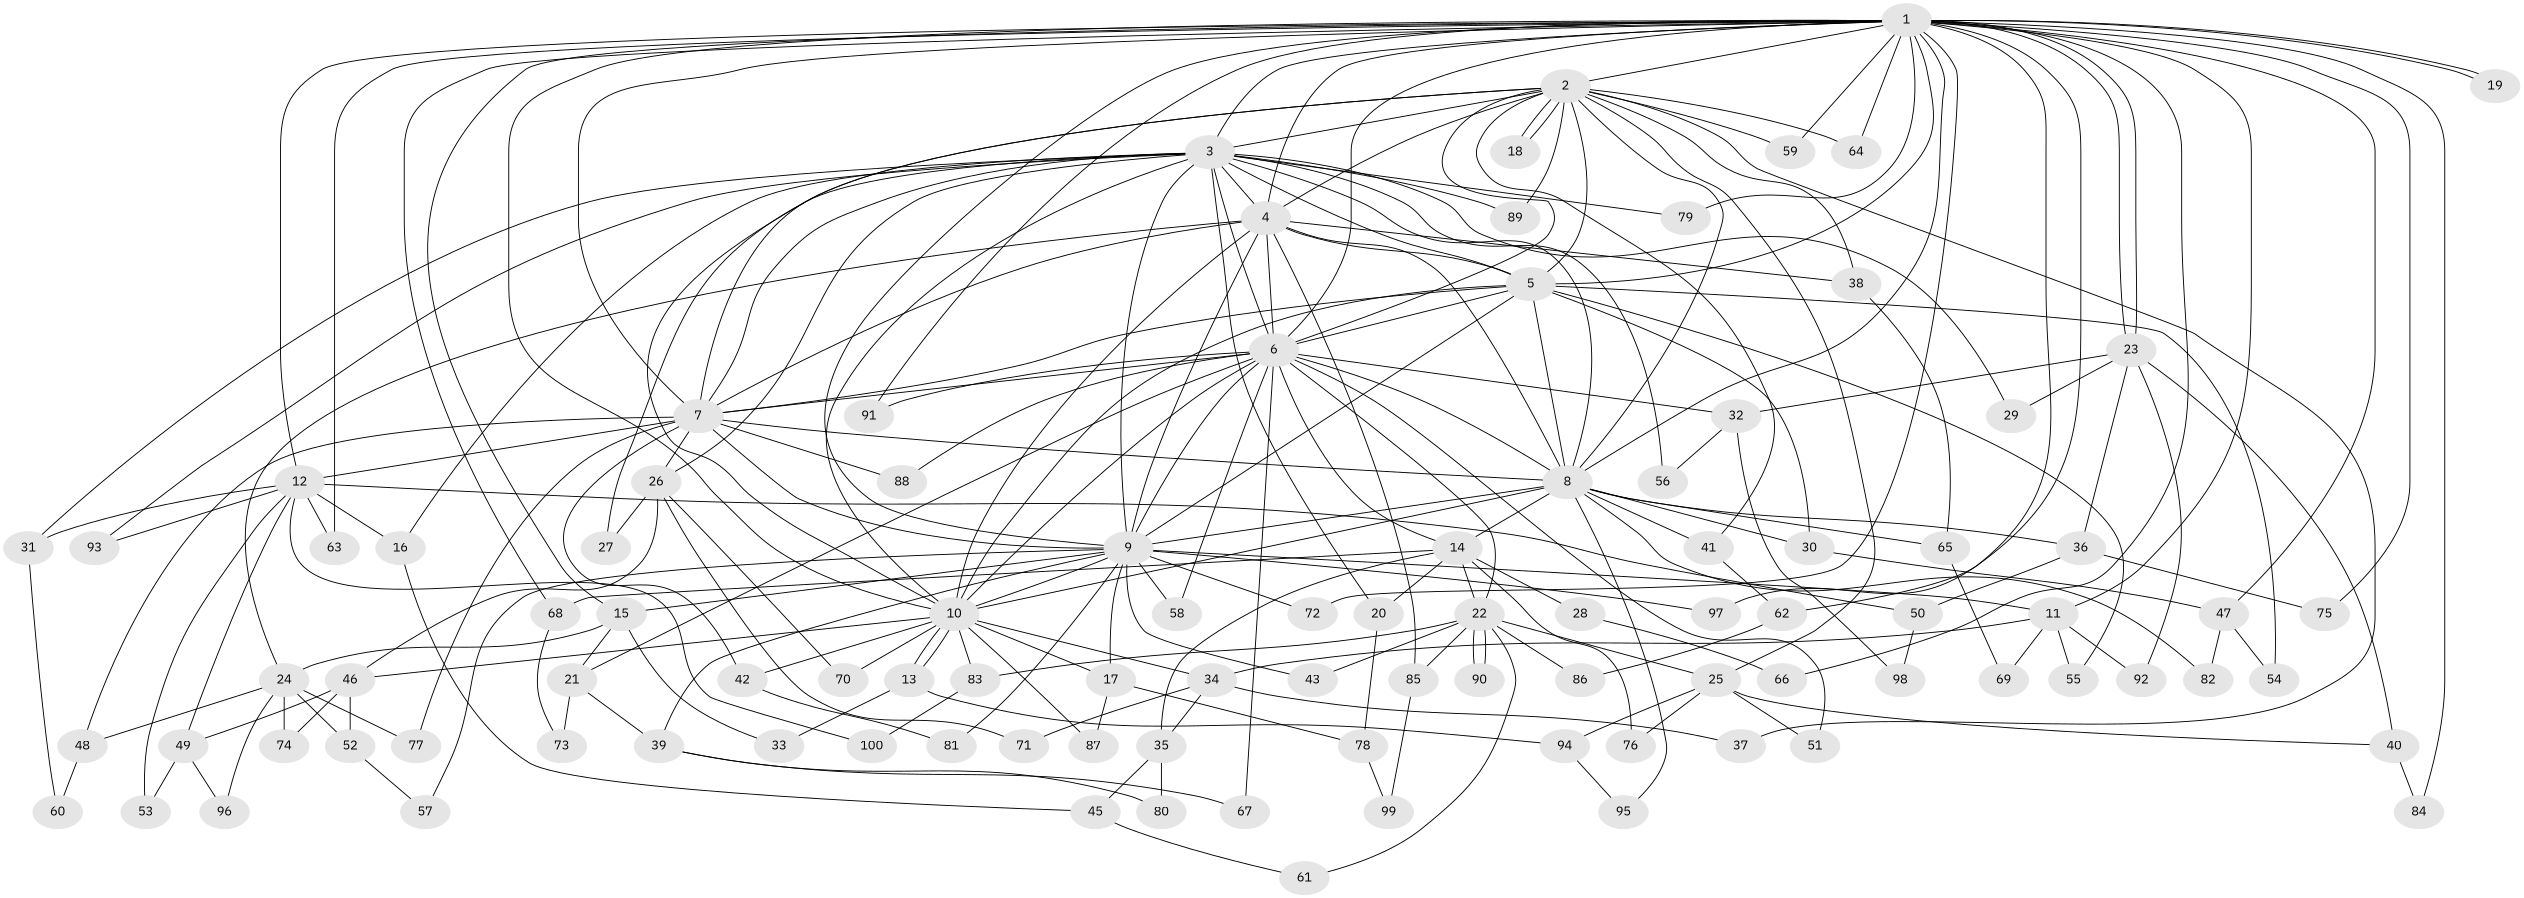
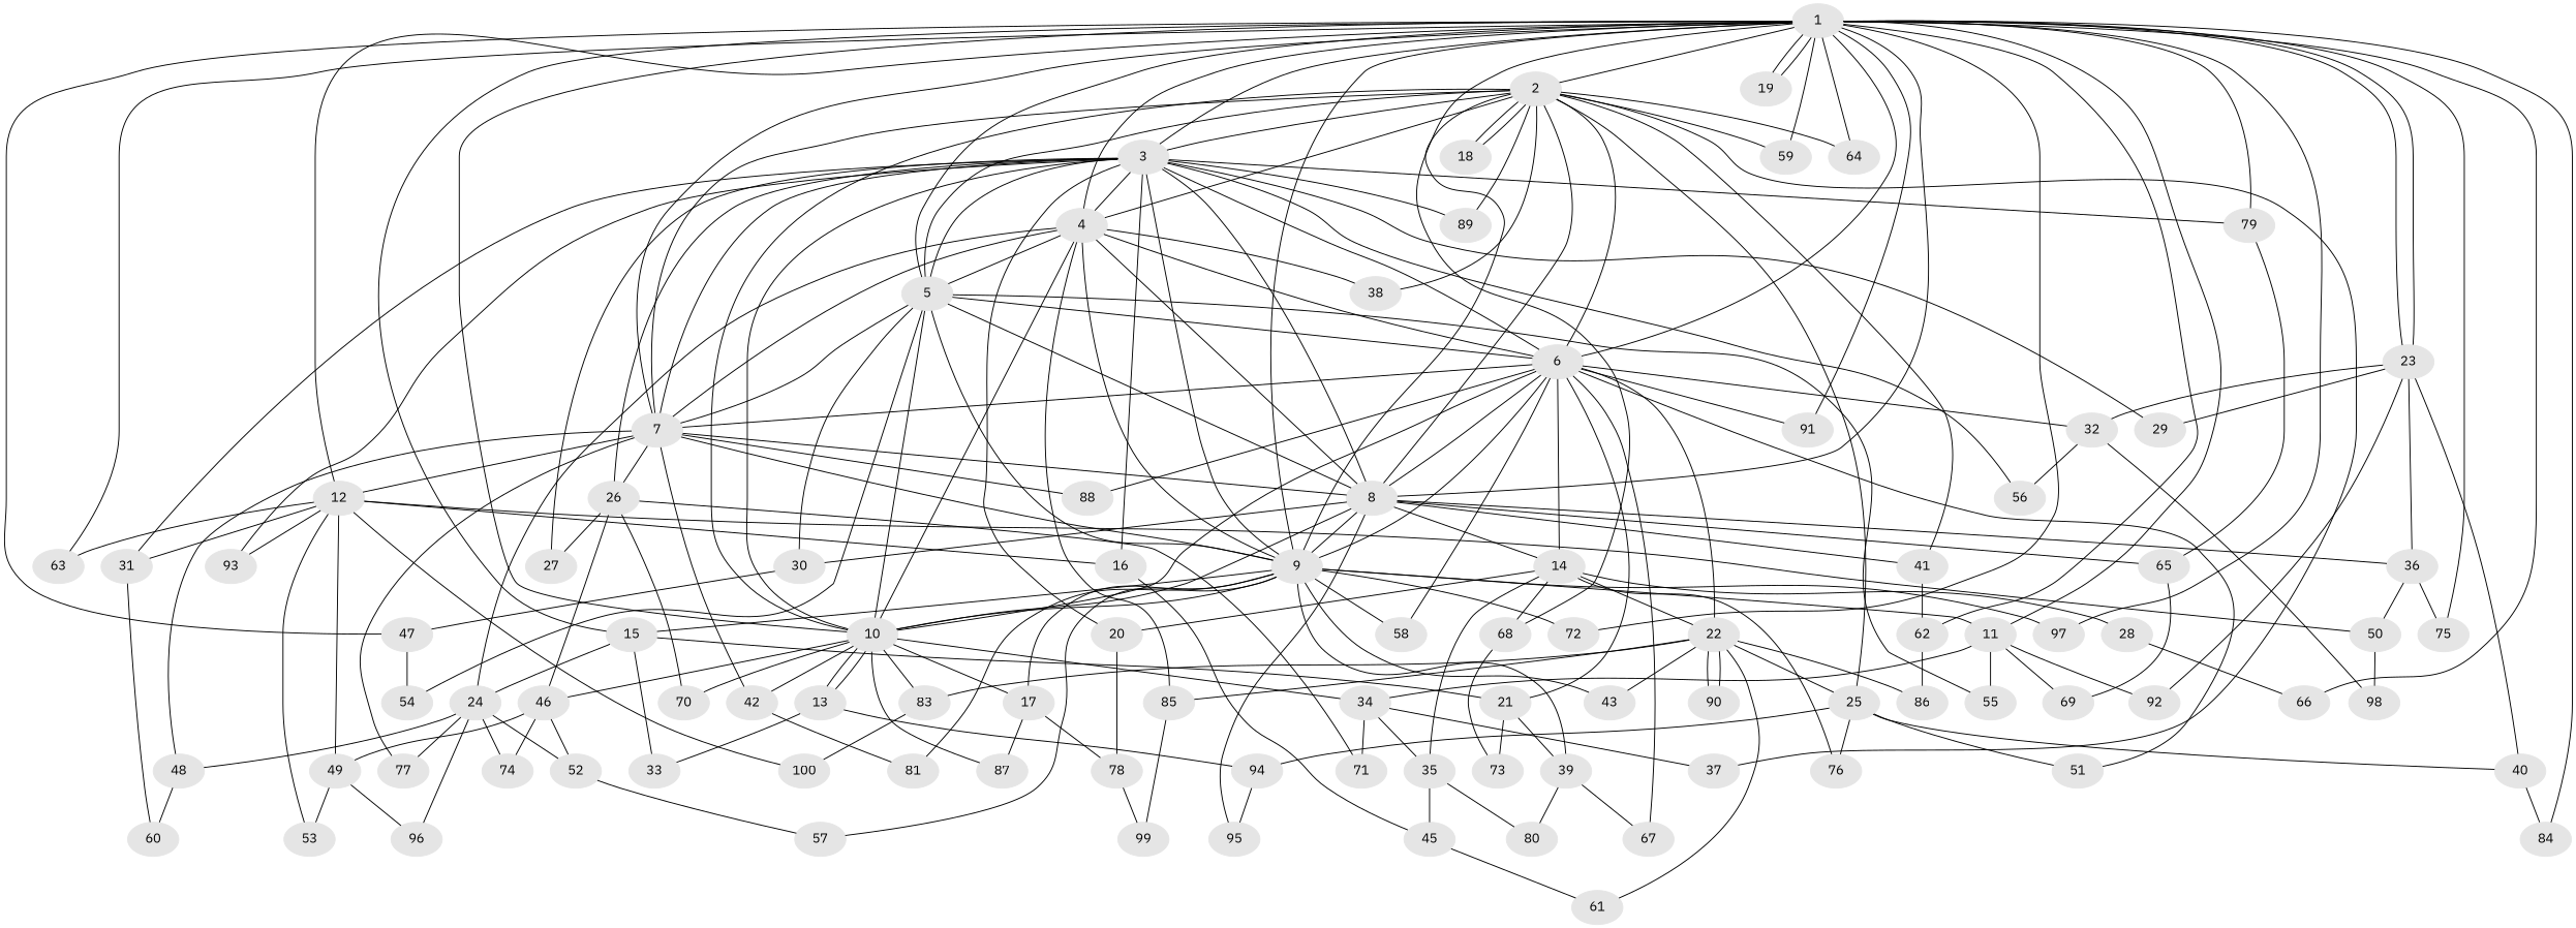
  graph {
    fontname="IBM Plex Sans"
    node [color=gray90 fontname="IBM Plex Sans" style=filled]
    edge [fontname="IBM Plex Sans"]
    1
    2
    3
    4
    5
    6
    7
    8
    9
    10
    11
    12
    15
    19
    23
    47
    59
    62
    63
    64
    66
    68
    72
    75
    79
    84
    91
    97
    18
    25
    37
    38
    41
    89
    16
    20
    26
    27
    29
    31
    56
    93
    24
    85
    30
    54
    55
    14
    21
    22
    32
    51
    58
    67
    88
    42
    48
    77
    36
    65
-   82
    95
    17
    39
    43
    57
    81
    13
    34
    46
    70
    83
    87
    69
    92
    49
    50
    53
    100
    33
    40
    86
    73
    94
    76
    45
    78
    71
    60
    52
    74
    96
    99
    28
    35
    61
    90
    98
    80
    1 -- 2
    1 -- 3
    1 -- 4
    1 -- 5
    1 -- 6
    1 -- 7
    1 -- 8
    1 -- 9
    1 -- 10
    1 -- 11
    1 -- 12
    1 -- 15
    1 -- 19
    1 -- 19
    1 -- 23
    1 -- 23
    1 -- 47
    1 -- 59
    1 -- 62
    1 -- 63
    1 -- 64
    1 -- 66
    1 -- 68
    1 -- 72
    1 -- 75
    1 -- 79
    1 -- 84
    1 -- 91
    1 -- 97
    2 -- 3
    2 -- 4
    2 -- 5
    2 -- 6
    2 -- 7
    2 -- 8
+   2 -- 9
    2 -- 10
    2 -- 59
    2 -- 64
    2 -- 18
    2 -- 18
    2 -- 25
    2 -- 37
    2 -- 38
    2 -- 41
    2 -- 89
    3 -- 4
    3 -- 5
    3 -- 6
    3 -- 7
    3 -- 8
    3 -- 9
    3 -- 10
    3 -- 79
    3 -- 89
    3 -- 16
    3 -- 20
    3 -- 26
    3 -- 27
    3 -- 29
    3 -- 31
    3 -- 56
    3 -- 93
    4 -- 5
    4 -- 6
    4 -- 7
    4 -- 8
    4 -- 9
    4 -- 10
    4 -- 38
    4 -- 24
    4 -- 85
    5 -- 6
    5 -- 7
    5 -- 8
    5 -- 9
    5 -- 10
    5 -- 30
    5 -- 54
    5 -- 55
    6 -- 7
    6 -- 8
    6 -- 9
    6 -- 10
    6 -- 91
    6 -- 14
    6 -- 21
    6 -- 22
    6 -- 32
    6 -- 51
    6 -- 58
    6 -- 67
    6 -- 88
    7 -- 8
    7 -- 9
    7 -- 12
    7 -- 26
    7 -- 88
    7 -- 42
    7 -- 48
    7 -- 77
    8 -- 9
    8 -- 10
    8 -- 41
    8 -- 30
    8 -- 14
    8 -- 36
    8 -- 65
-   8 -- 82
    8 -- 95
    9 -- 10
    9 -- 11
    9 -- 15
    9 -- 72
    9 -- 97
    9 -- 58
    9 -- 17
    9 -- 39
    9 -- 43
    9 -- 57
    9 -- 81
    10 -- 42
    10 -- 17
    10 -- 13
    10 -- 13
    10 -- 34
    10 -- 46
    10 -- 70
    10 -- 83
    10 -- 87
    11 -- 55
    11 -- 34
    11 -- 69
    11 -- 92
    12 -- 63
    12 -- 16
    12 -- 31
    12 -- 93
    12 -- 49
    12 -- 50
    12 -- 53
    12 -- 100
    15 -- 24
    15 -- 21
    15 -- 33
    23 -- 29
    23 -- 32
    23 -- 36
    23 -- 92
    23 -- 40
    47 -- 54
-   47 -- 82
    62 -- 86
    68 -- 73
    25 -- 51
    25 -- 40
    25 -- 94
    25 -- 76
-   38 -- 65
+   79 -- 65
    41 -- 62
    16 -- 45
    20 -- 78
    26 -- 27
    26 -- 46
    26 -- 70
    26 -- 71
    31 -- 60
    24 -- 48
    24 -- 77
    24 -- 52
    24 -- 74
    24 -- 96
    85 -- 99
    30 -- 47
    14 -- 68
    14 -- 20
    14 -- 22
    14 -- 76
    14 -- 28
    14 -- 35
    21 -- 39
    21 -- 73
    22 -- 25
    22 -- 85
    22 -- 43
    22 -- 83
    22 -- 86
    22 -- 61
    22 -- 90
    22 -- 90
    32 -- 56
    32 -- 98
    42 -- 81
    48 -- 60
    36 -- 75
    36 -- 50
    65 -- 69
    17 -- 87
    17 -- 78
    39 -- 67
    39 -- 80
    13 -- 33
    13 -- 94
    34 -- 37
    34 -- 71
    34 -- 35
    46 -- 49
    46 -- 52
    46 -- 74
    83 -- 100
    49 -- 53
    49 -- 96
    50 -- 98
    40 -- 84
    94 -- 95
    45 -- 61
    78 -- 99
    52 -- 57
    28 -- 66
    35 -- 45
    35 -- 80
  }
